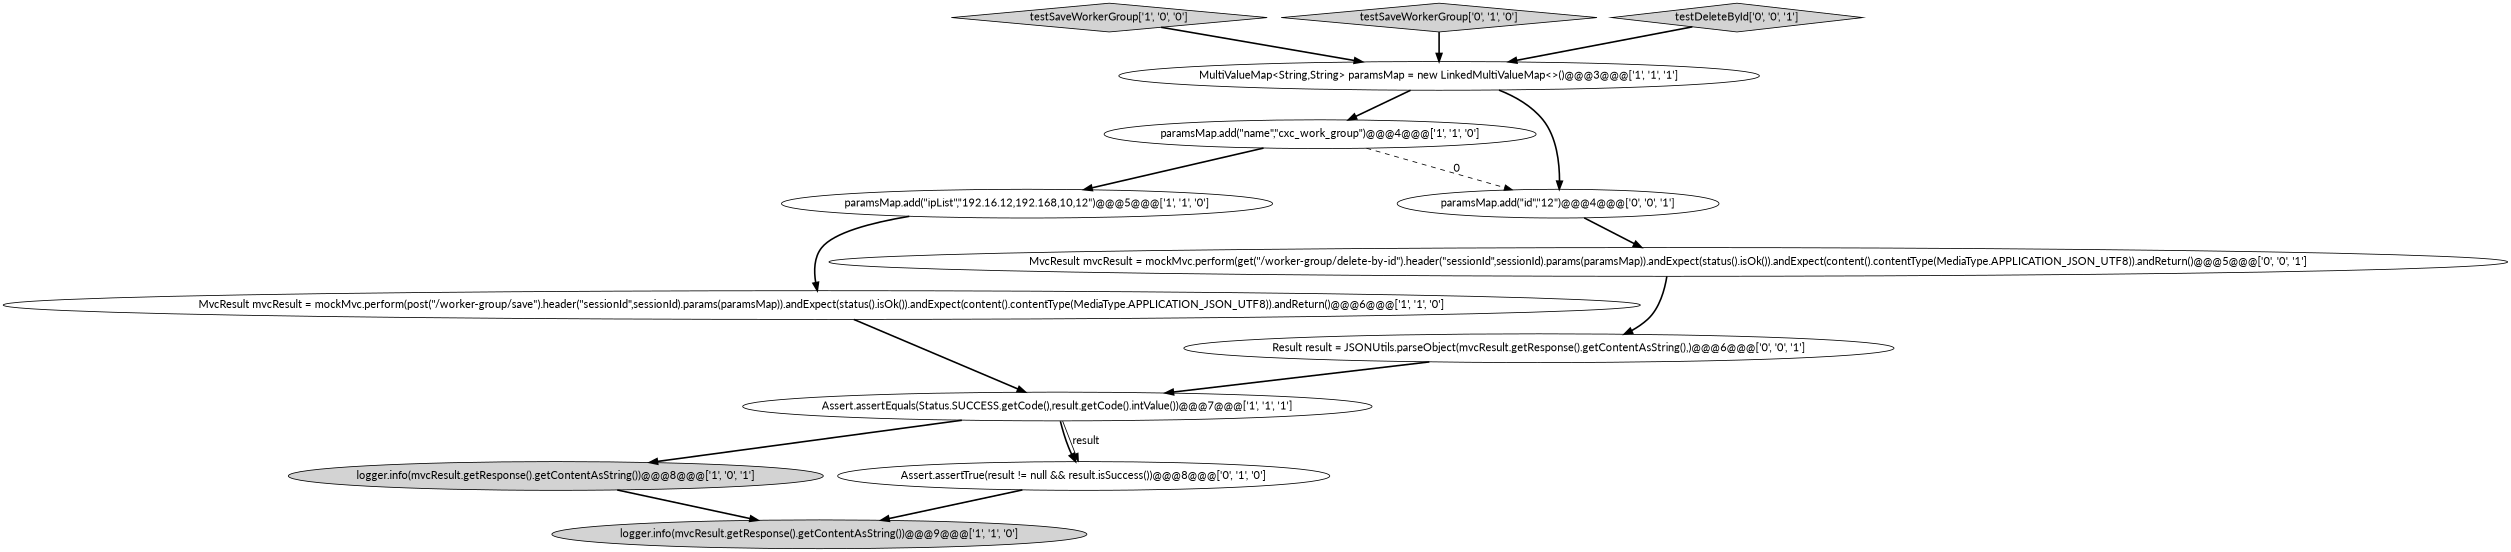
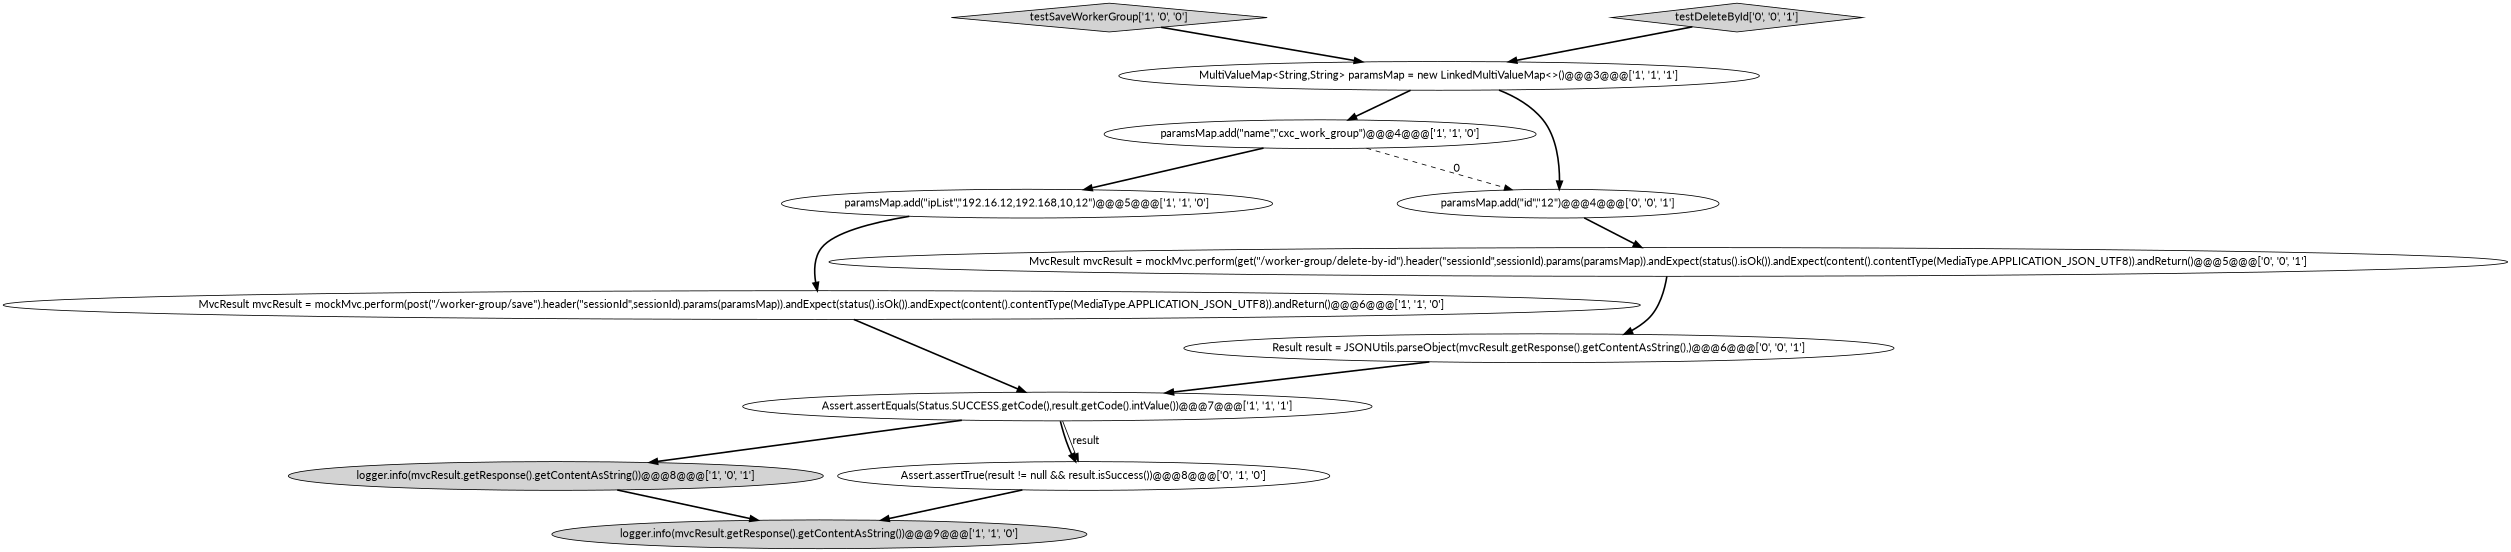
  digraph {
    fontname=Lato
    node [fillcolor=white shape=ellipse style=filled fontname=Lato]
    edge [style=bold fontname=Lato]
    n1 [label="MvcResult mvcResult = mockMvc.perform(post(\"/worker-group/save\").header(\"sessionId\",sessionId).params(paramsMap)).andExpect(status().isOk()).andExpect(content().contentType(MediaType.APPLICATION_JSON_UTF8)).andReturn()@@@6@@@['1', '1', '0']"]
    n2 [label="Assert.assertEquals(Status.SUCCESS.getCode(),result.getCode().intValue())@@@7@@@['1', '1', '1']"]
    n3 [label="Result result = JSONUtils.parseObject(mvcResult.getResponse().getContentAsString(),)@@@6@@@['0', '0', '1']"]
    n4 [label="paramsMap.add(\"ipList\",\"192.16.12,192.168,10,12\")@@@5@@@['1', '1', '0']"]
    n5 [fillcolor=lightgray label="logger.info(mvcResult.getResponse().getContentAsString())@@@8@@@['1', '0', '1']"]
    n6 [fillcolor=lightgray label="logger.info(mvcResult.getResponse().getContentAsString())@@@9@@@['1', '1', '0']"]
    n7 [label="paramsMap.add(\"name\",\"cxc_work_group\")@@@4@@@['1', '1', '0']"]
    n8 [label="paramsMap.add(\"id\",\"12\")@@@4@@@['0', '0', '1']"]
    n9 [label="MultiValueMap<String,String> paramsMap = new LinkedMultiValueMap<>()@@@3@@@['1', '1', '1']"]
    n10 [fillcolor=lightgray label="testSaveWorkerGroup['1', '0', '0']" shape=diamond]
    n11 [label="Assert.assertTrue(result != null && result.isSuccess())@@@8@@@['0', '1', '0']"]
-   n12 [fillcolor=lightgray label="testSaveWorkerGroup['0', '1', '0']" shape=diamond]
    n13 [label="MvcResult mvcResult = mockMvc.perform(get(\"/worker-group/delete-by-id\").header(\"sessionId\",sessionId).params(paramsMap)).andExpect(status().isOk()).andExpect(content().contentType(MediaType.APPLICATION_JSON_UTF8)).andReturn()@@@5@@@['0', '0', '1']"]
    n14 [fillcolor=lightgray label="testDeleteById['0', '0', '1']" shape=diamond]
    n1 -> n2
    n2 -> n5
    n2 -> n11
    n2 -> n11 [label=result style=solid]
    n3 -> n2
    n4 -> n1
    n5 -> n6
    n7 -> n4
    n7 -> n8 [label=0 style=dashed]
    n8 -> n13
    n9 -> n7
    n9 -> n8
    n10 -> n9
    n11 -> n6
-   n12 -> n9
    n13 -> n3
    n14 -> n9
  }
